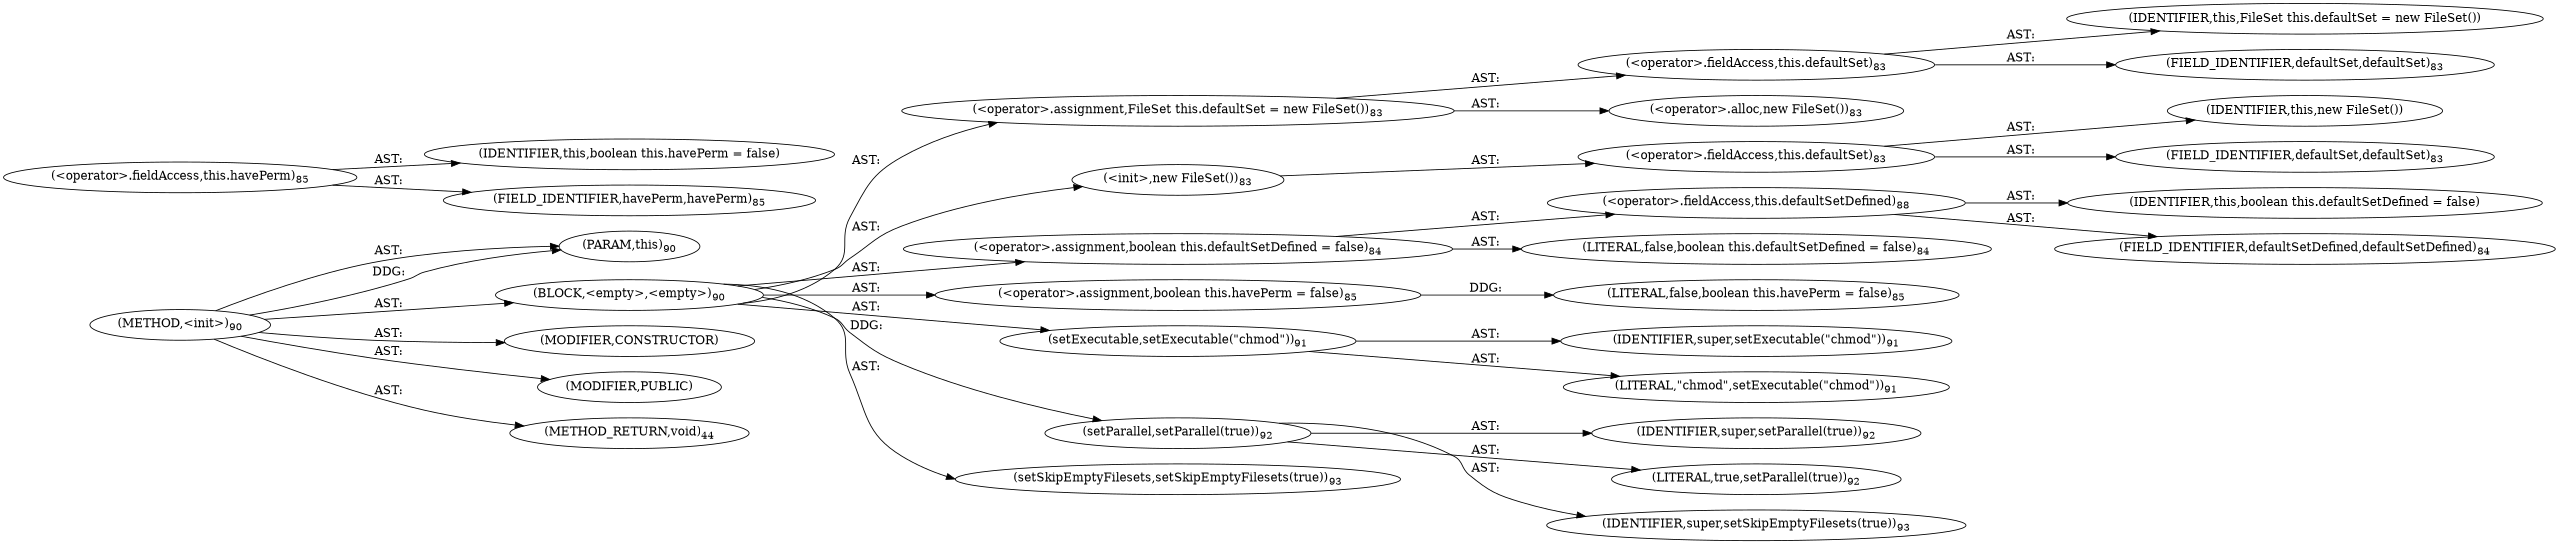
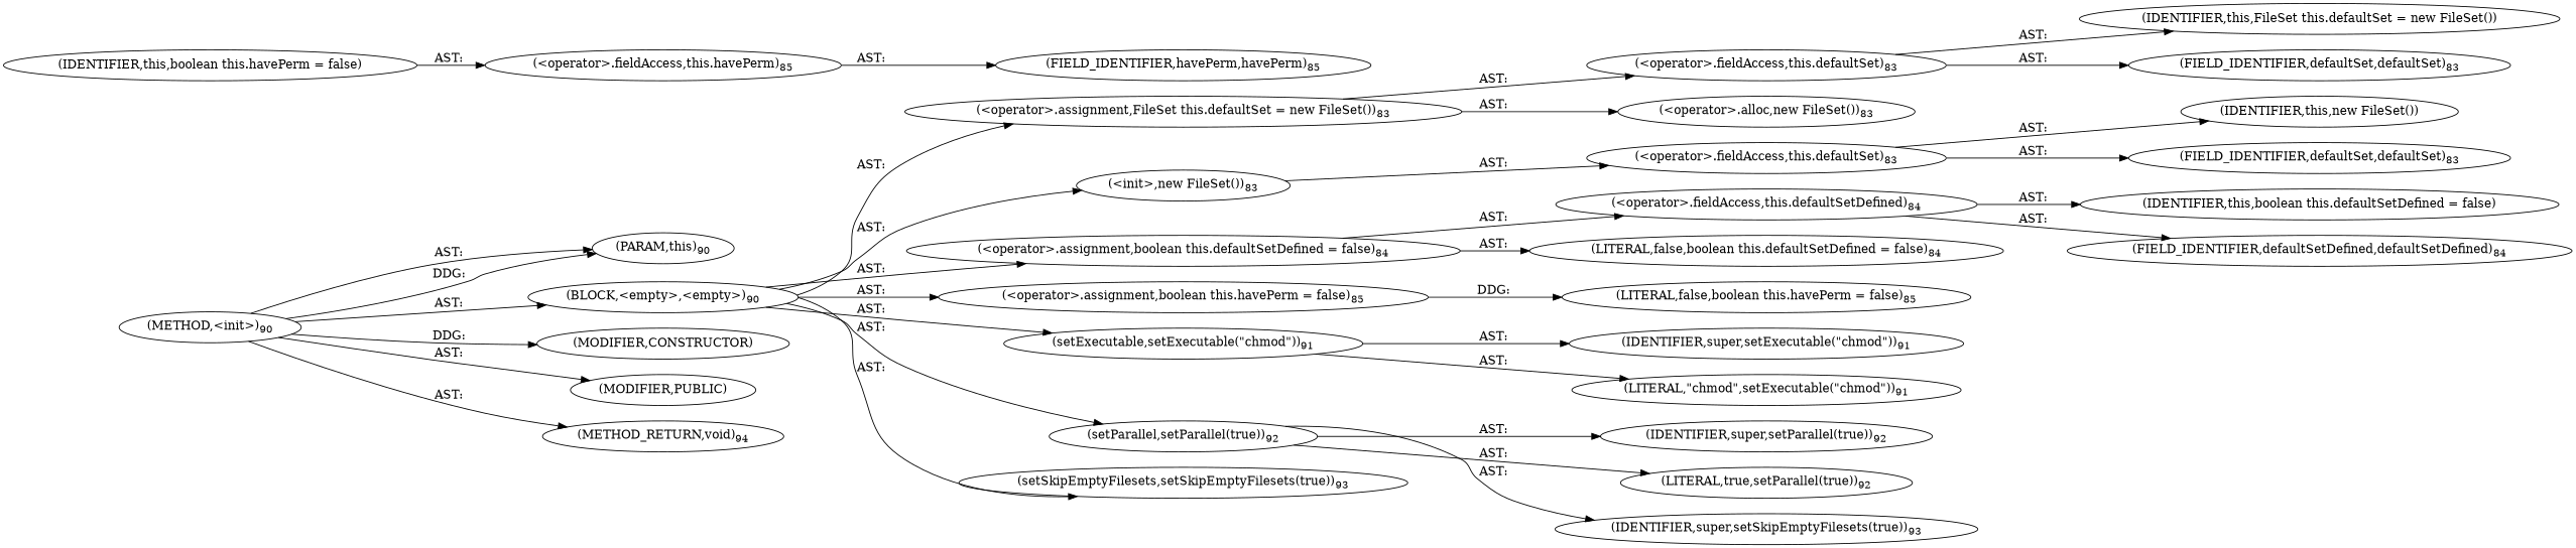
  digraph {
    fontname="DejaVu Serif"
    rankdir=LR
    node [fontname="DejaVu Serif"]
    edge [fontname="DejaVu Serif"]
    n1 [label=<(METHOD,&lt;init&gt;)<SUB>90</SUB>>]
    n2 [label=<(PARAM,this)<SUB>90</SUB>>]
    n3 [label=<(BLOCK,&lt;empty&gt;,&lt;empty&gt;)<SUB>90</SUB>>]
    n4 [label=<(MODIFIER,CONSTRUCTOR)>]
    n5 [label=<(MODIFIER,PUBLIC)>]
-   n6 [label=<(METHOD_RETURN,void)<SUB>44</SUB>>]
+   n6 [label=<(METHOD_RETURN,void)<SUB>94</SUB>>]
    n7 [label=<(&lt;operator&gt;.assignment,FileSet this.defaultSet = new FileSet())<SUB>83</SUB>>]
    n8 [label=<(&lt;init&gt;,new FileSet())<SUB>83</SUB>>]
    n9 [label=<(&lt;operator&gt;.assignment,boolean this.defaultSetDefined = false)<SUB>84</SUB>>]
    n10 [label=<(&lt;operator&gt;.assignment,boolean this.havePerm = false)<SUB>85</SUB>>]
    n11 [label=<(setExecutable,setExecutable(&quot;chmod&quot;))<SUB>91</SUB>>]
    n12 [label=<(setParallel,setParallel(true))<SUB>92</SUB>>]
    n13 [label=<(setSkipEmptyFilesets,setSkipEmptyFilesets(true))<SUB>93</SUB>>]
    n14 [label=<(&lt;operator&gt;.fieldAccess,this.defaultSet)<SUB>83</SUB>>]
    n15 [label=<(&lt;operator&gt;.alloc,new FileSet())<SUB>83</SUB>>]
    n16 [label=<(&lt;operator&gt;.fieldAccess,this.defaultSet)<SUB>83</SUB>>]
-   n17 [label=<(&lt;operator&gt;.fieldAccess,this.defaultSetDefined)<SUB>88</SUB>>]
+   n17 [label=<(&lt;operator&gt;.fieldAccess,this.defaultSetDefined)<SUB>84</SUB>>]
    n18 [label=<(LITERAL,false,boolean this.defaultSetDefined = false)<SUB>84</SUB>>]
    n19 [label=<(LITERAL,false,boolean this.havePerm = false)<SUB>85</SUB>>]
    n20 [label=<(IDENTIFIER,super,setExecutable(&quot;chmod&quot;))<SUB>91</SUB>>]
    n21 [label=<(LITERAL,&quot;chmod&quot;,setExecutable(&quot;chmod&quot;))<SUB>91</SUB>>]
    n22 [label=<(IDENTIFIER,super,setParallel(true))<SUB>92</SUB>>]
    n23 [label=<(LITERAL,true,setParallel(true))<SUB>92</SUB>>]
    n24 [label=<(IDENTIFIER,super,setSkipEmptyFilesets(true))<SUB>93</SUB>>]
    n25 [label=<(IDENTIFIER,this,FileSet this.defaultSet = new FileSet())>]
    n26 [label=<(FIELD_IDENTIFIER,defaultSet,defaultSet)<SUB>83</SUB>>]
    n27 [label=<(IDENTIFIER,this,new FileSet())>]
    n28 [label=<(FIELD_IDENTIFIER,defaultSet,defaultSet)<SUB>83</SUB>>]
    n29 [label=<(IDENTIFIER,this,boolean this.defaultSetDefined = false)>]
    n30 [label=<(FIELD_IDENTIFIER,defaultSetDefined,defaultSetDefined)<SUB>84</SUB>>]
    n31 [label=<(&lt;operator&gt;.fieldAccess,this.havePerm)<SUB>85</SUB>>]
    n32 [label=<(IDENTIFIER,this,boolean this.havePerm = false)>]
    n33 [label=<(FIELD_IDENTIFIER,havePerm,havePerm)<SUB>85</SUB>>]
    n1 -> n2 [label="AST: "]
    n1 -> n2 [label="DDG: "]
    n1 -> n3 [label="AST: "]
-   n1 -> n4 [label="AST: "]
+   n1 -> n4 [label="DDG: "]
    n1 -> n5 [label="AST: "]
    n1 -> n6 [label="AST: "]
    n3 -> n7 [label="AST: "]
    n3 -> n8 [label="AST: "]
    n3 -> n9 [label="AST: "]
    n3 -> n10 [label="AST: "]
    n3 -> n11 [label="AST: "]
-   n3 -> n12 [label="DDG: "]
+   n3 -> n12 [label="AST: "]
    n3 -> n13 [label="AST: "]
    n7 -> n14 [label="AST: "]
    n7 -> n15 [label="AST: "]
    n8 -> n16 [label="AST: "]
    n9 -> n17 [label="AST: "]
    n9 -> n18 [label="AST: "]
    n10 -> n19 [label="DDG: "]
    n11 -> n20 [label="AST: "]
    n11 -> n21 [label="AST: "]
    n12 -> n22 [label="AST: "]
    n12 -> n23 [label="AST: "]
    n12 -> n24 [label="AST: "]
    n14 -> n25 [label="AST: "]
    n14 -> n26 [label="AST: "]
    n16 -> n27 [label="AST: "]
    n16 -> n28 [label="AST: "]
    n17 -> n29 [label="AST: "]
    n17 -> n30 [label="AST: "]
-   n31 -> n32 [label="AST: "]
+   n32 -> n31 [label="AST: "]
    n31 -> n33 [label="AST: "]
  }
